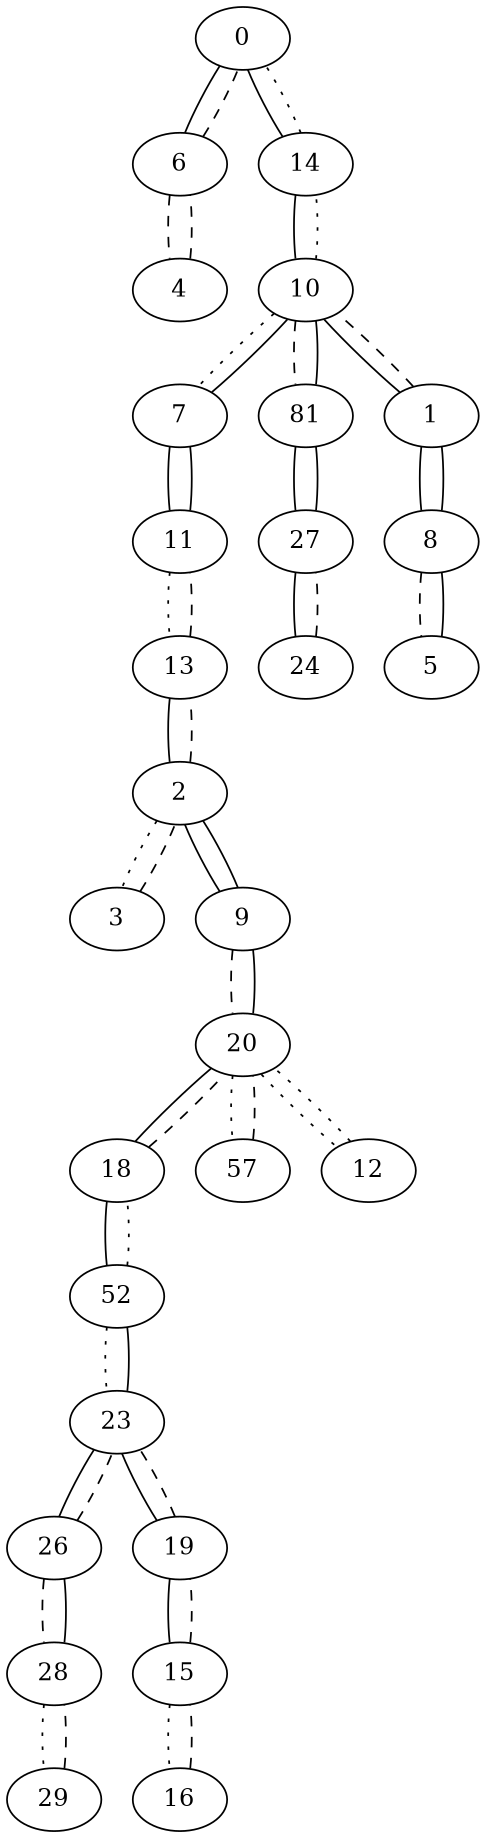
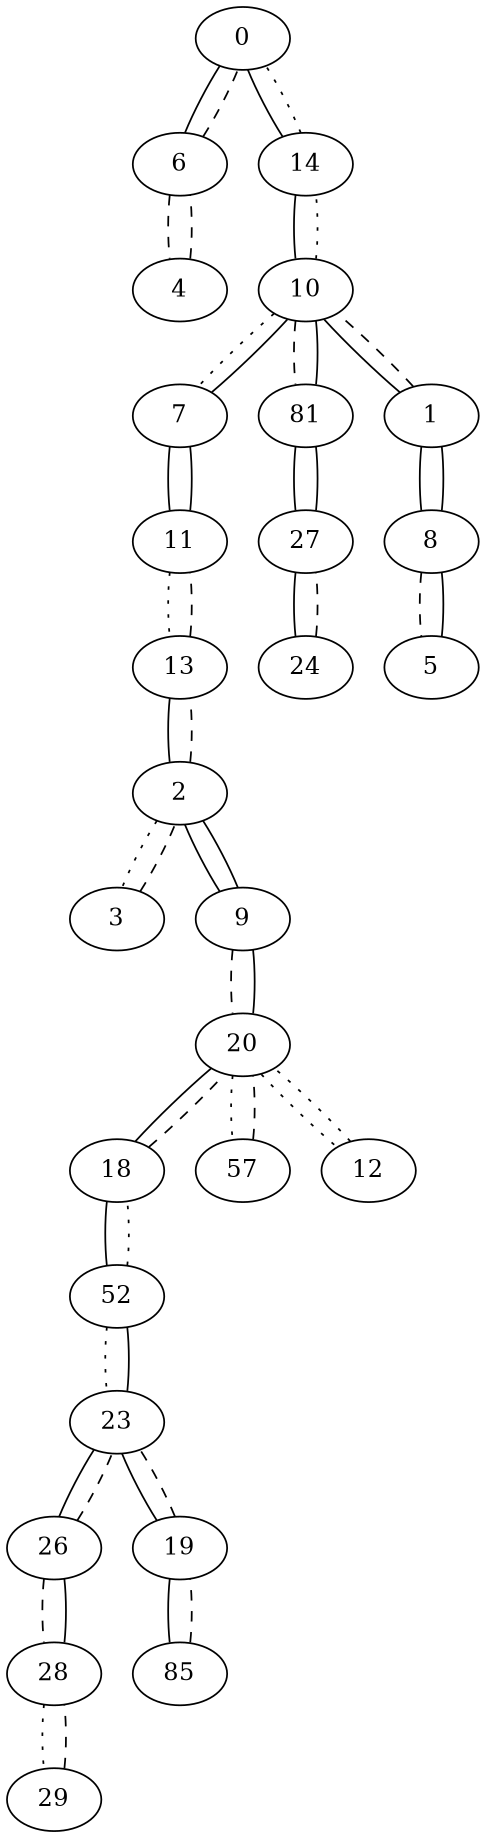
  graph {
    edge [distancia=3 style=solid]
    0
    6
    14
    4
    10
    7
    n7 [label=81]
    1
    11
    27
    8
    13
    24
    5
    2
    3
    9
    20
    18
    n20 [label=57]
    12
    n22 [label=52]
    23
    26
    19
    28
-   15
+   15 [label=85]
    29
-   16
    0 -- 6 [distancia=1]
    0 -- 14 [distancia=5]
    6 -- 0 [distancia=1 style=dashed]
    6 -- 4 [distancia=7 style=dashed]
    14 -- 0 [distancia=5 style=dotted]
    14 -- 10 [distancia=5]
    4 -- 6 [distancia=7 style=dashed]
    10 -- 14 [distancia=5 style=dotted]
    10 -- 7 [style=dotted]
    10 -- n7 [distancia=5 style=dashed]
    10 -- 1 [distancia=6]
    7 -- 10
    7 -- 11 [distancia=5]
    n7 -- 10 [distancia=5]
    n7 -- 27 [distancia=2]
    1 -- 10 [distancia=6 style=dashed]
    1 -- 8
    11 -- 7 [distancia=5]
    11 -- 13 [distancia=4 style=dotted]
    27 -- n7 [distancia=2]
    27 -- 24 [distancia=9]
    8 -- 1
    8 -- 5 [style=dashed]
    13 -- 11 [distancia=4 style=dashed]
    13 -- 2 [distancia=4]
    24 -- 27 [distancia=9 style=dashed]
    5 -- 8
    2 -- 13 [distancia=4 style=dashed]
    2 -- 3 [distancia=4 style=dotted]
    2 -- 9 [distancia=8]
    3 -- 2 [distancia=4 style=dashed]
    9 -- 2 [distancia=8]
    9 -- 20 [distancia=8 style=dashed]
    20 -- 9 [distancia=8]
    20 -- 18
    20 -- n20 [distancia=7 style=dotted]
    20 -- 12 [distancia=7 style=dotted]
    18 -- 20 [style=dashed]
    18 -- n22
    n20 -- 20 [distancia=7 style=dashed]
    12 -- 20 [distancia=7 style=dotted]
    n22 -- 18 [style=dotted]
    n22 -- 23 [style=dotted]
    23 -- n22
    23 -- 26 [distancia=1]
    23 -- 19 [distancia=4]
    26 -- 23 [distancia=1 style=dashed]
    26 -- 28 [distancia=2 style=dashed]
    19 -- 23 [distancia=4 style=dashed]
    19 -- 15 [distancia=7]
    28 -- 26 [distancia=2]
    28 -- 29 [distancia=6 style=dotted]
    15 -- 19 [distancia=7 style=dashed]
-   15 -- 16 [distancia=1 style=dotted]
    29 -- 28 [distancia=6 style=dashed]
-   16 -- 15 [distancia=1 style=dashed]
  }
